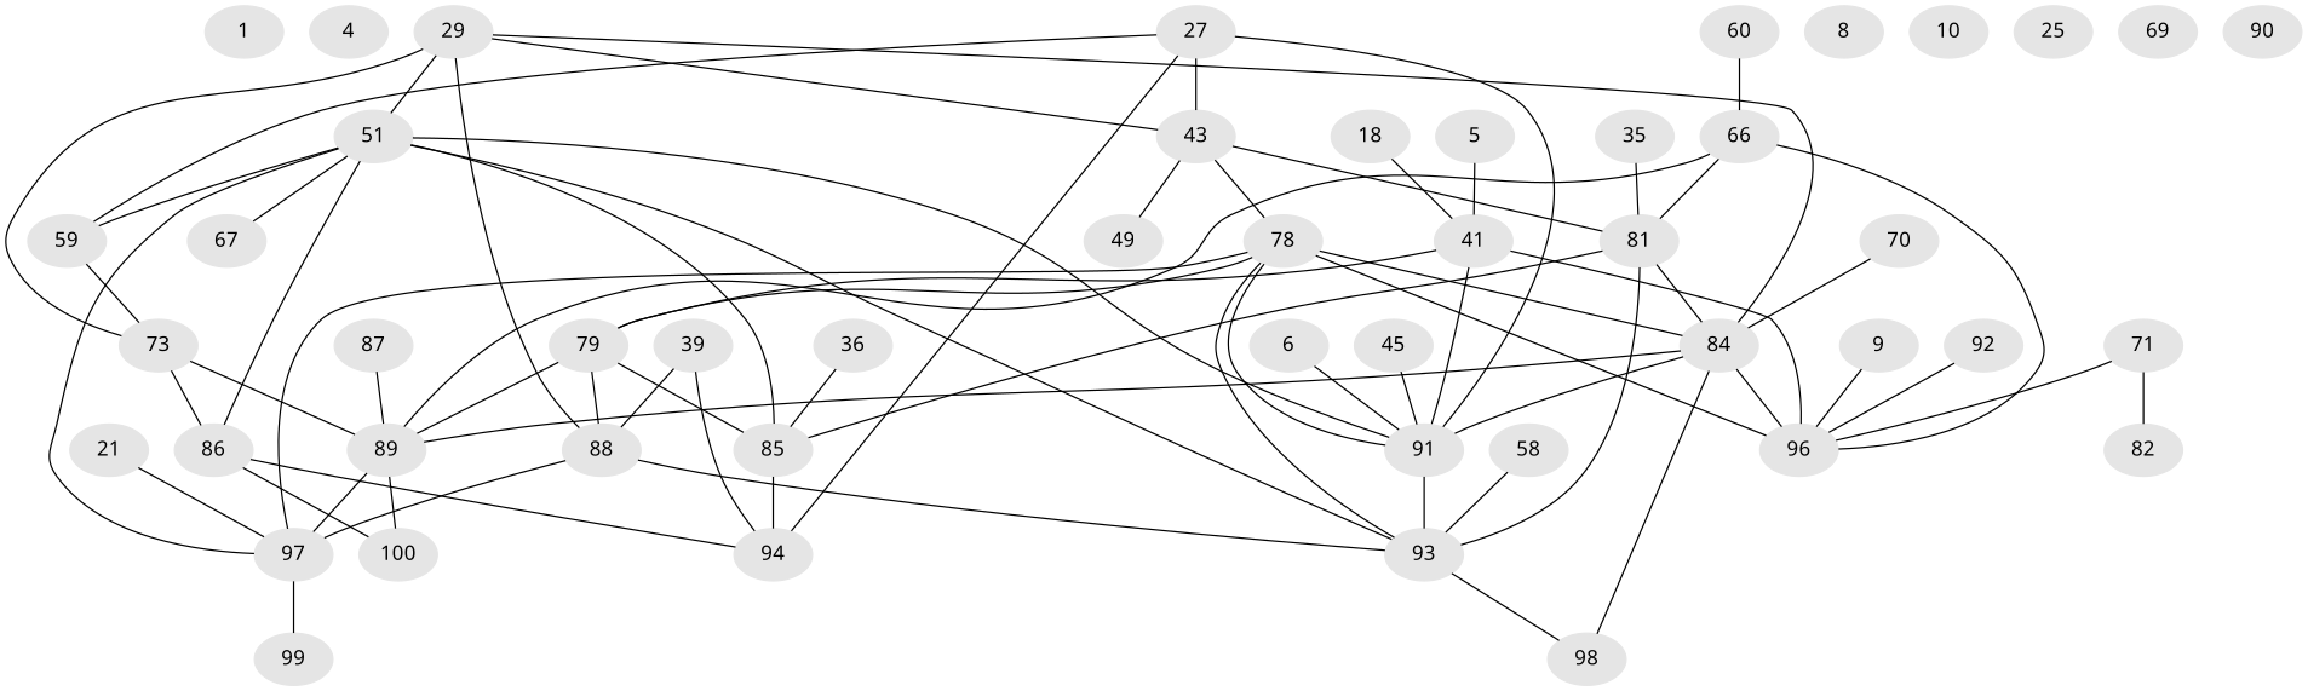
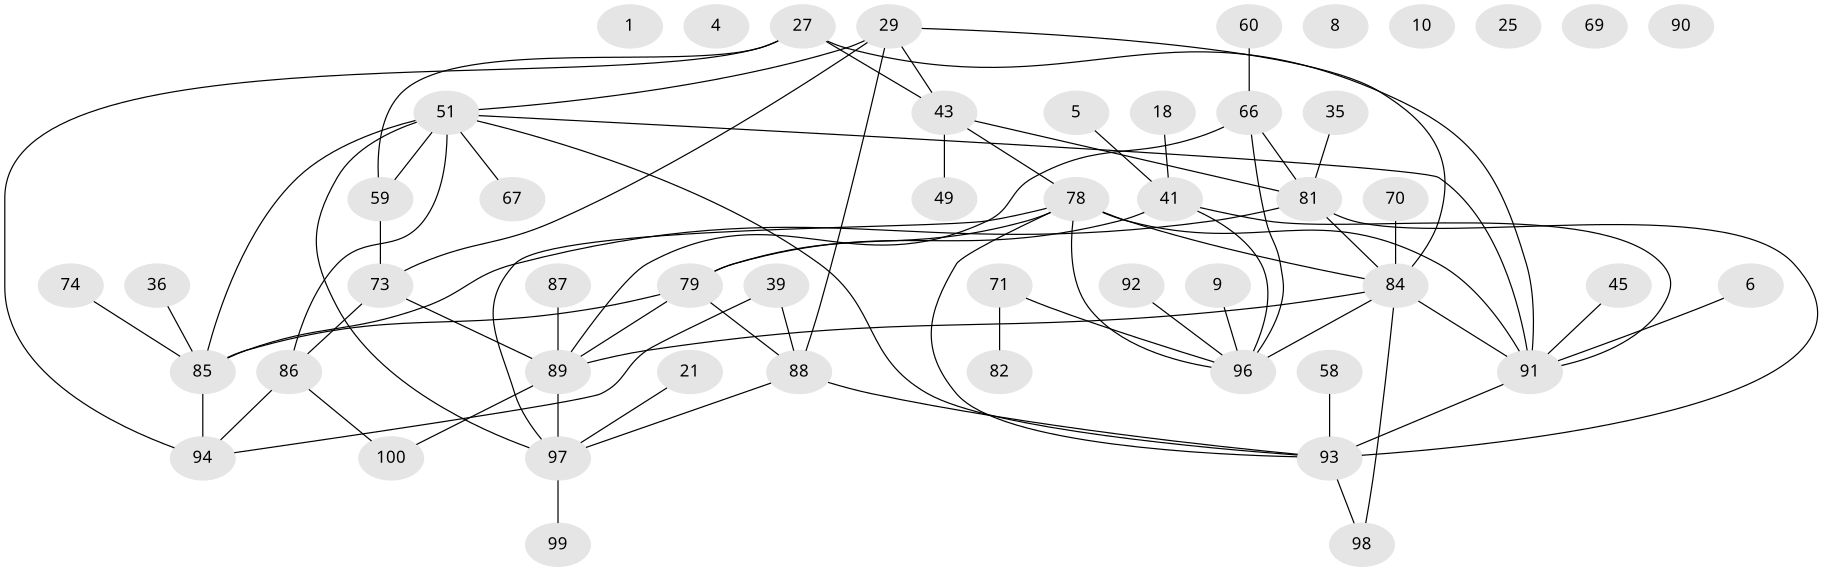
  graph {
    fontname="Noto Sans"
    node [color=gray90 fontname="Noto Sans" style=filled]
    edge [fontname="Noto Sans"]
    1
    4
    5
    41
    91 [super="+73+80"]
    96 [super="+95"]
    79 [super="+76"]
    93 [super="+14+52"]
    6
    8
    9
    10
    18
    97 [super="+16+83"]
    99 [super="+31"]
    21
    25
    27 [super="+23"]
    43 [super="+17"]
    59 [super="+47"]
    94 [super="+55+65"]
    81 [super="+19+67"]
    49
    78 [super="+62"]
    n25 [label=73 super="+40"]
    29 [super="+11"]
    51 [super="+24+48"]
    84 [super="+28+72"]
    88 [super="+50+68"]
    85 [super="+15"]
    n31 [label=67]
    86
    89 [super="+61+75"]
    98
    35 [super="+22"]
    36
    39
    45 [super="+33"]
    100 [super="+12"]
    58
    60
    66
    69
    70
    82 [super="+44"]
    71
+   74
    87
    90
    92 [super="+20"]
    5 -- 41
    41 -- 91 [weight=2]
    41 -- 96
    41 -- 79
    91 -- 93
    79 -- 88
    79 -- 85
    79 -- 89
    93 -- 98
    6 -- 91
    9 -- 96
    18 -- 41
    97 -- 99
    21 -- 97
    27 -- 91
    27 -- 43 [weight=2]
    27 -- 59
    27 -- 94
    43 -- 81
    43 -- 49
    43 -- 78 [weight=2]
    59 -- n25
    81 -- 93 [weight=2]
    81 -- 84
    81 -- 85
    78 -- 91
    78 -- 96
    78 -- 79
    78 -- 93
    78 -- 97 [weight=2]
    78 -- 84
    n25 -- 86
    n25 -- 89 [weight=2]
    29 -- 43
    29 -- n25
    29 -- 51
    29 -- 84
    29 -- 88
    51 -- 91
    51 -- 93
    51 -- 97
    51 -- 59
    51 -- 85 [weight=2]
    51 -- n31
    51 -- 86
    84 -- 91 [weight=2]
    84 -- 96 [weight=3]
    84 -- 89 [weight=2]
    84 -- 98
    88 -- 93 [weight=2]
    88 -- 97
    85 -- 94 [weight=2]
    86 -- 94
    86 -- 100
    89 -- 97 [weight=2]
    89 -- 100
    35 -- 81
    36 -- 85
    39 -- 94
    39 -- 88
    45 -- 91
    58 -- 93
    60 -- 66
    66 -- 96
    66 -- 81
    66 -- 89
    70 -- 84
    71 -- 96
    71 -- 82
+   74 -- 85
    87 -- 89
    92 -- 96
  }
